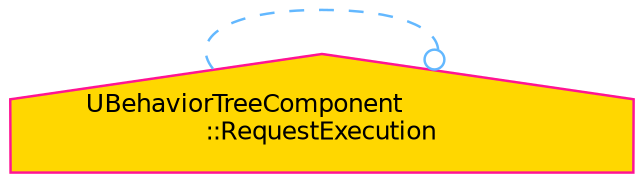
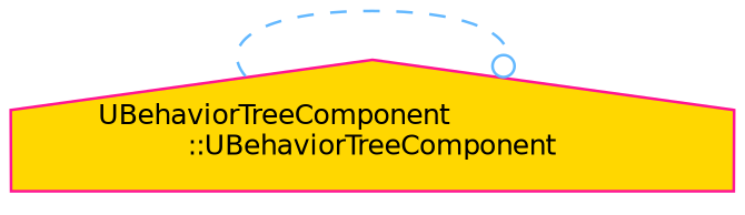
  digraph {
    rankdir=LR
-   n1 [color=deeppink fillcolor=gold fontcolor=black fontname=Helvetica fontsize=10 height=0.2 label="UBehaviorTreeComponent\l::RequestExecution" shape=house style=filled width=0.4]
+   n1 [color=deeppink fillcolor=gold fontcolor=black fontname=Helvetica fontsize=10 height=0.2 label="UBehaviorTreeComponent\l::UBehaviorTreeComponent" shape=house style=filled width=0.4]
    n1 -> n1 [color=steelblue1 fontname=Helvetica fontsize=10 labelfontname=Helvetica labelfontsize=10 style=dashed arrowhead=odot]
  }
